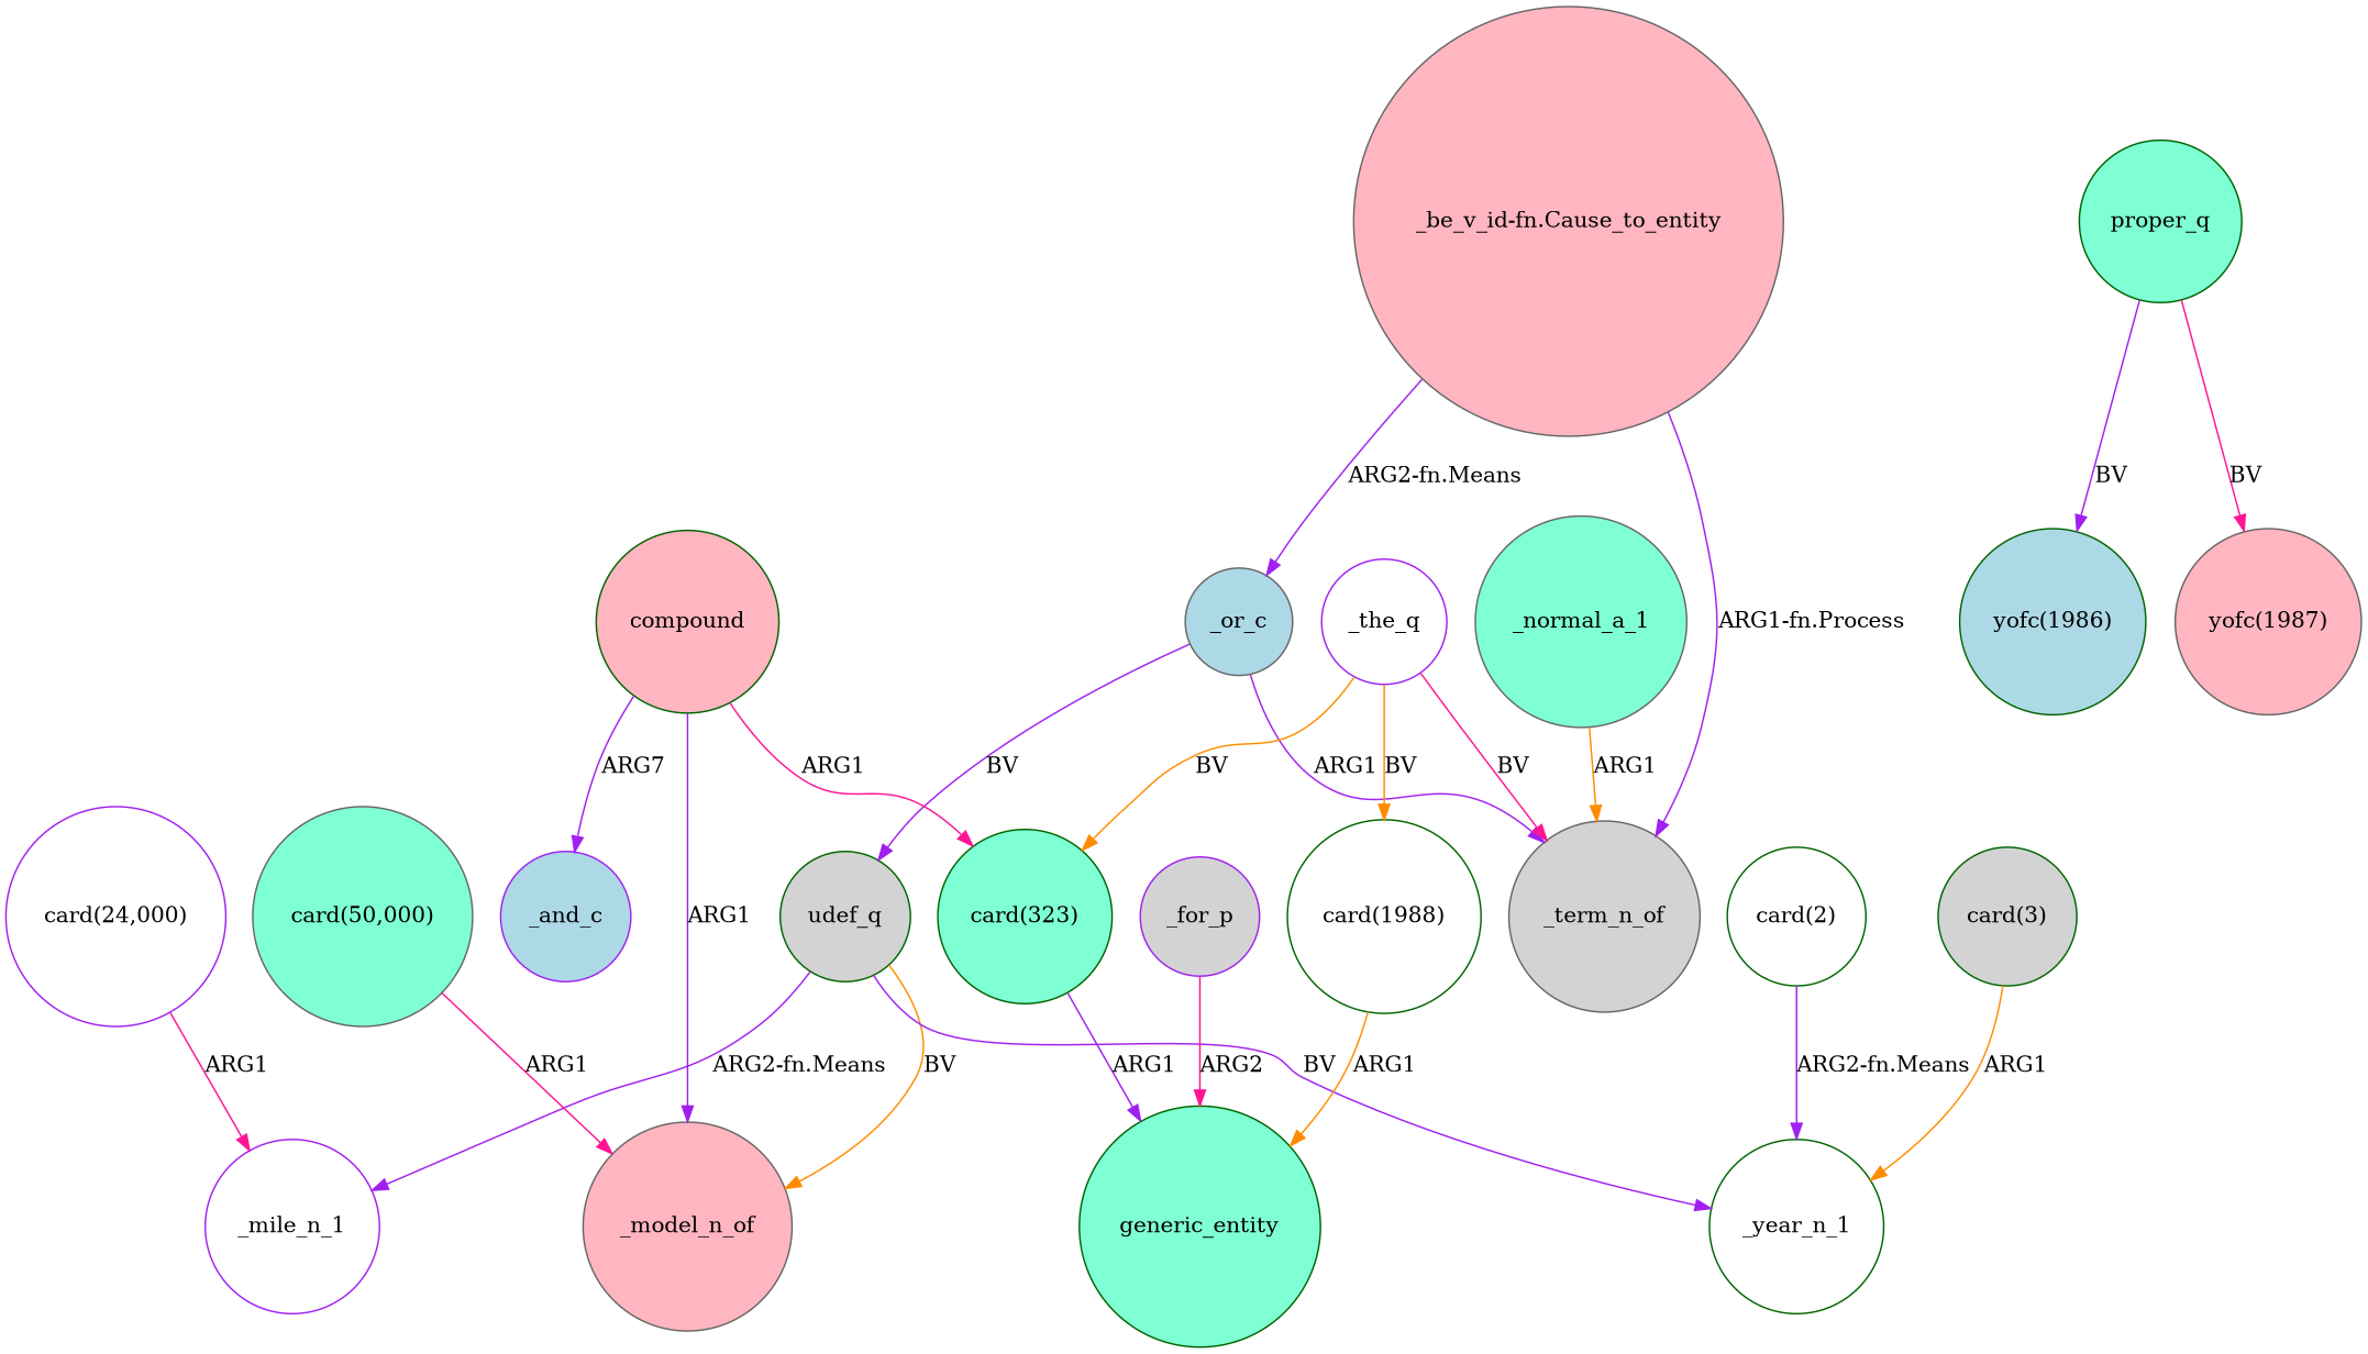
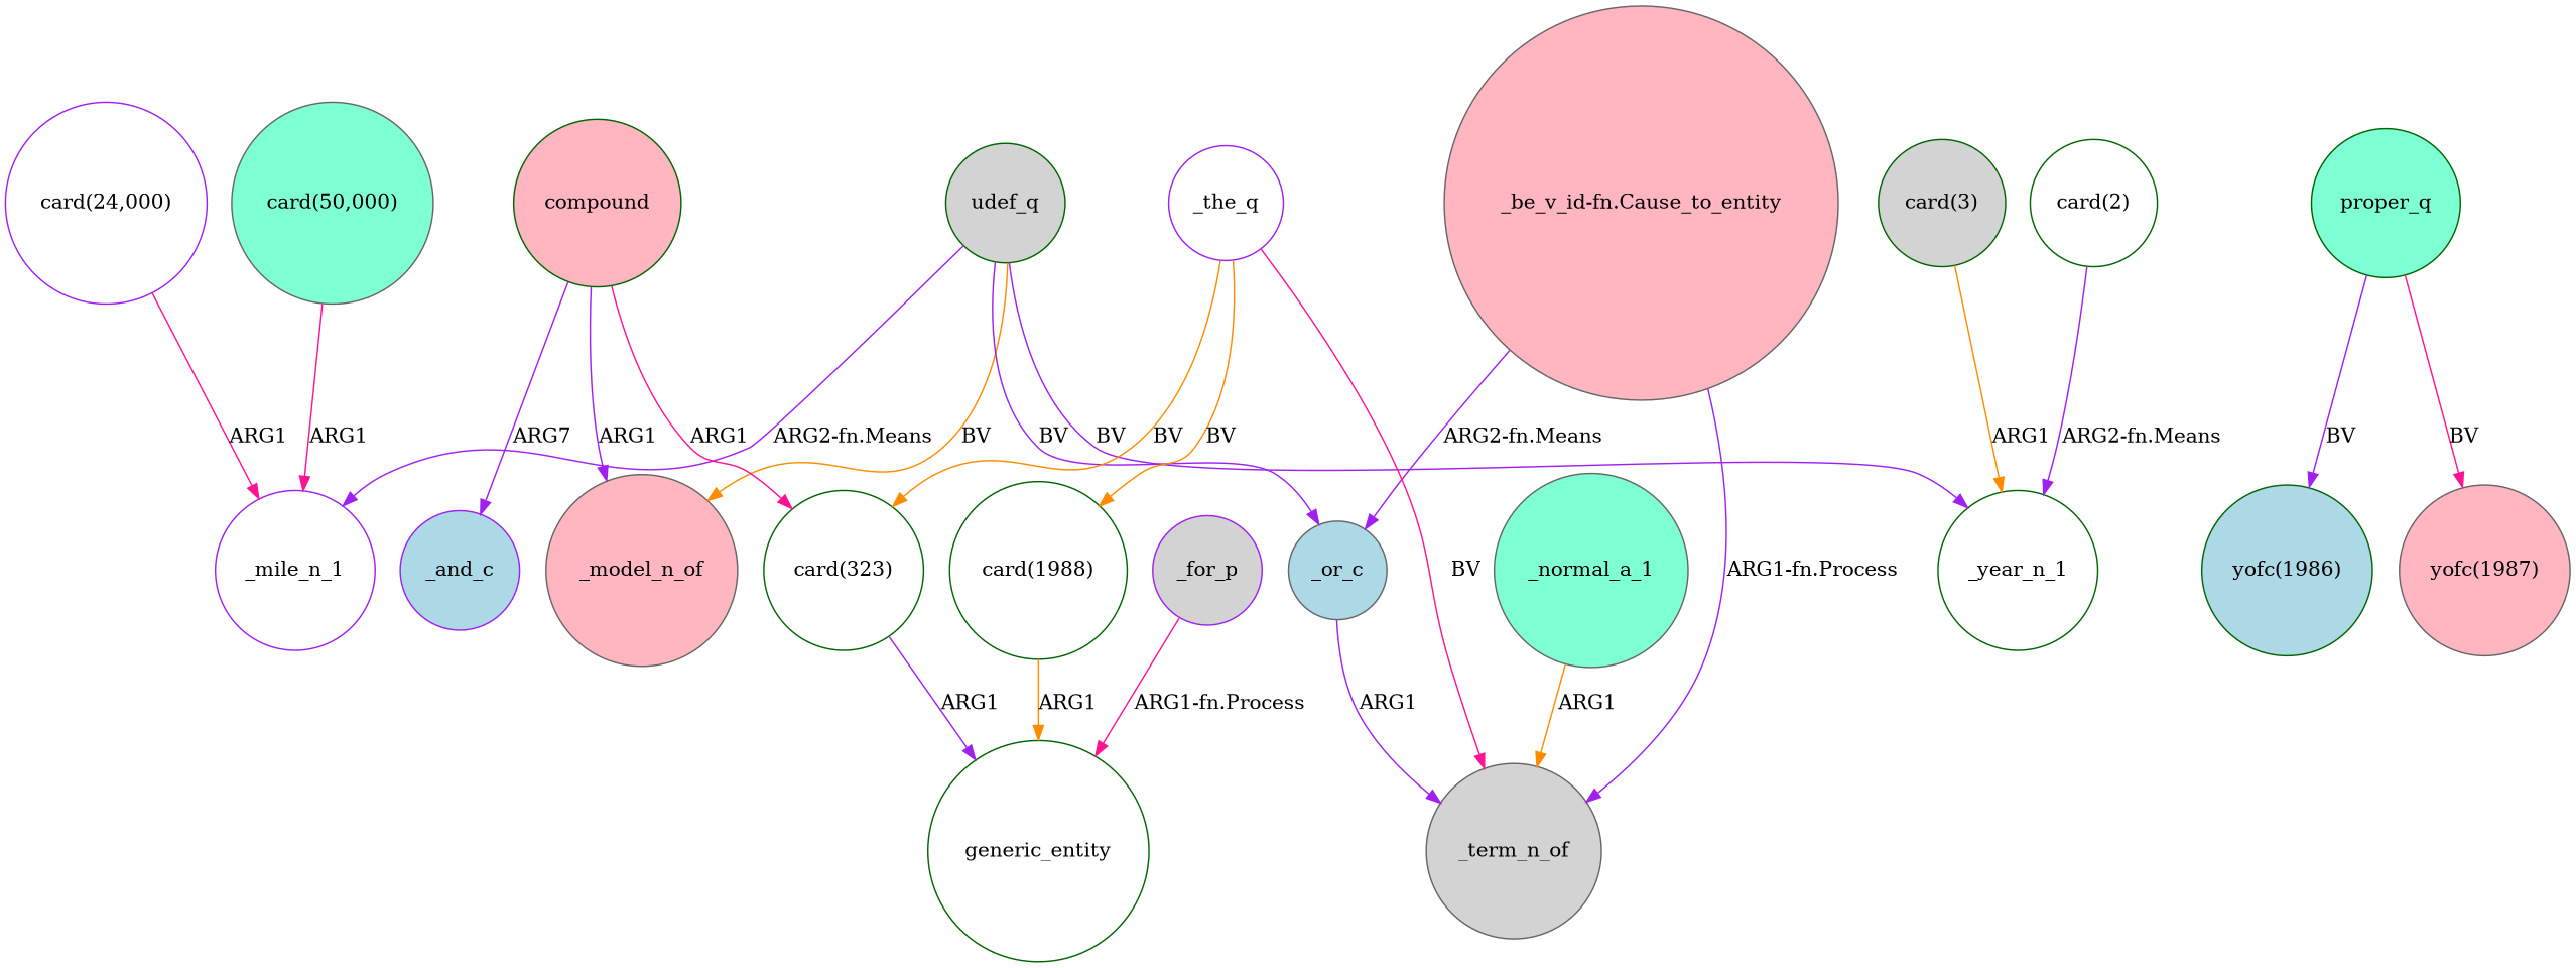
  digraph {
    node [color=darkgreen fillcolor=white shape=circle style=filled]
    edge [color=purple]
    udef_q [fillcolor=lightgrey]
    _mile_n_1 [color=purple]
    _model_n_of [color=gray40 fillcolor=lightpink]
    _or_c [color=gray40 fillcolor=lightblue]
    _year_n_1
    _and_c [color=purple fillcolor=lightblue]
    _term_n_of [color=gray40 fillcolor=lightgrey]
    proper_q [fillcolor=aquamarine]
    "yofc(1986)" [fillcolor=lightblue]
    "yofc(1987)" [color=gray40 fillcolor=lightpink]
    _normal_a_1 [color=gray40 fillcolor=aquamarine]
    "card(50,000)" [color=gray40 fillcolor=aquamarine]
    compound [fillcolor=lightpink]
-   "card(323)" [fillcolor=aquamarine]
-   generic_entity [fillcolor=aquamarine]
+   "card(323)"
+   generic_entity
    _for_p [color=purple fillcolor=lightgrey]
    n17 [color=gray40 fillcolor=lightpink label="_be_v_id-fn.Cause_to_entity"]
    "card(24,000)" [color=purple]
    "card(3)" [fillcolor=lightgrey]
    _the_q [color=purple]
    "card(1988)"
    "card(2)"
    udef_q -> _mile_n_1 [label="ARG2-fn.Means"]
    udef_q -> _model_n_of [color=darkorange label=BV]
-   _or_c -> udef_q [label=BV]
+   udef_q -> _or_c [label=BV]
    udef_q -> _year_n_1 [label=BV]
    _or_c -> _term_n_of [label=ARG1]
    proper_q -> "yofc(1986)" [label=BV]
    proper_q -> "yofc(1987)" [color=deeppink label=BV]
    _normal_a_1 -> _term_n_of [color=darkorange label=ARG1]
-   "card(50,000)" -> _model_n_of [color=deeppink label=ARG1]
+   "card(50,000)" -> _mile_n_1 [color=deeppink label=ARG1]
    compound -> _model_n_of [label=ARG1]
    compound -> _and_c [label=ARG7]
    compound -> "card(323)" [color=deeppink label=ARG1]
    "card(323)" -> generic_entity [label=ARG1]
-   _for_p -> generic_entity [color=deeppink label=ARG2]
+   _for_p -> generic_entity [color=deeppink label="ARG1-fn.Process"]
    n17 -> _or_c [label="ARG2-fn.Means"]
    n17 -> _term_n_of [label="ARG1-fn.Process"]
    "card(24,000)" -> _mile_n_1 [color=deeppink label=ARG1]
    "card(3)" -> _year_n_1 [color=darkorange label=ARG1]
    _the_q -> _term_n_of [color=deeppink label=BV]
    _the_q -> "card(323)" [color=darkorange label=BV]
    _the_q -> "card(1988)" [color=darkorange label=BV]
    "card(1988)" -> generic_entity [color=darkorange label=ARG1]
    "card(2)" -> _year_n_1 [label="ARG2-fn.Means"]
  }
